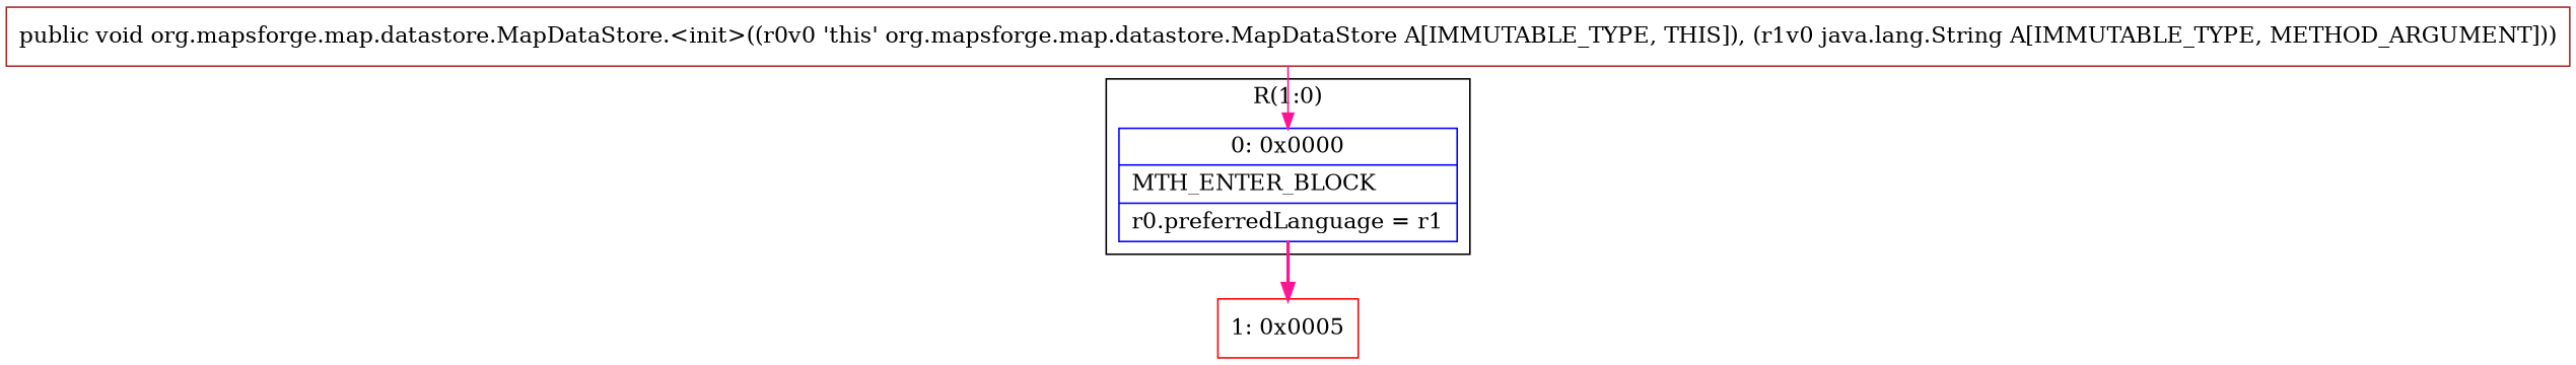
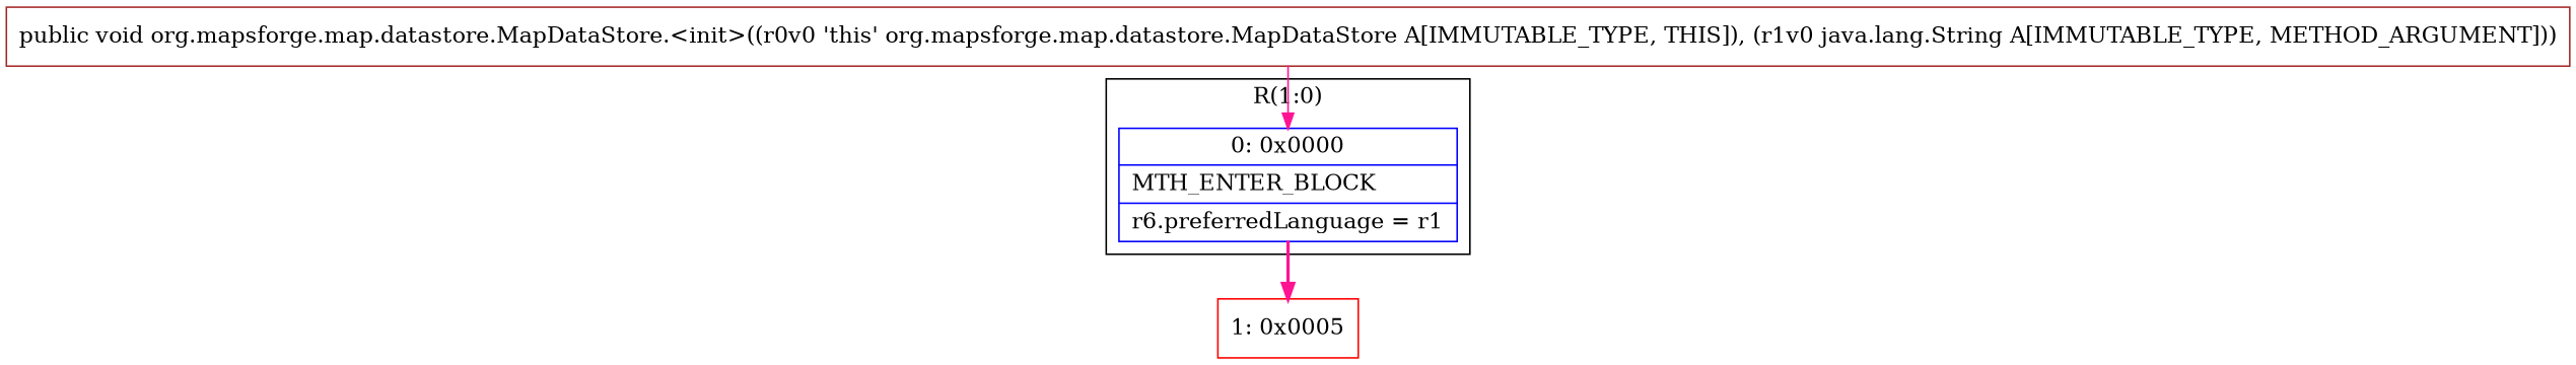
  digraph {
    node [shape=record]
    edge [color=deeppink]
-   n1 [color=blue label="{0\:\ 0x0000|MTH_ENTER_BLOCK\l|r0.preferredLanguage = r1\l}"]
+   n1 [color=blue label="{0\:\ 0x0000|MTH_ENTER_BLOCK\l|r6.preferredLanguage = r1\l}"]
    n2 [color=red label="{1\:\ 0x0005}"]
    n3 [label="{public void org.mapsforge.map.datastore.MapDataStore.\<init\>((r0v0 'this' org.mapsforge.map.datastore.MapDataStore A[IMMUTABLE_TYPE, THIS]), (r1v0 java.lang.String A[IMMUTABLE_TYPE, METHOD_ARGUMENT])) }" color=brown]
    subgraph cluster_1 {
      label="R(1:0)"
      n1
    }
    n1 -> n2 [style=bold]
    n3 -> n1 [style=solid]
  }
